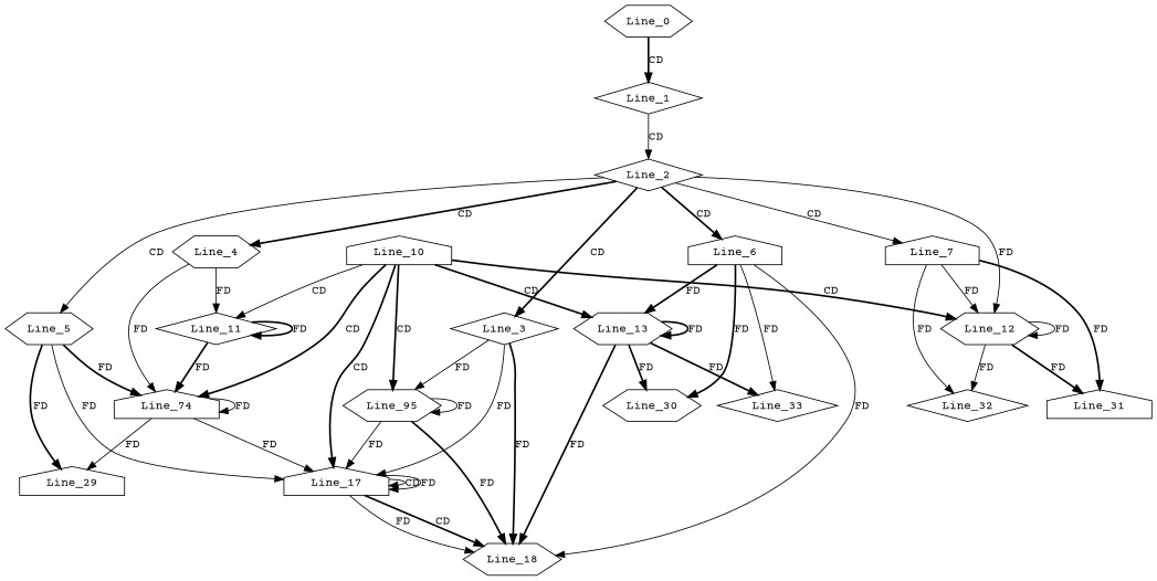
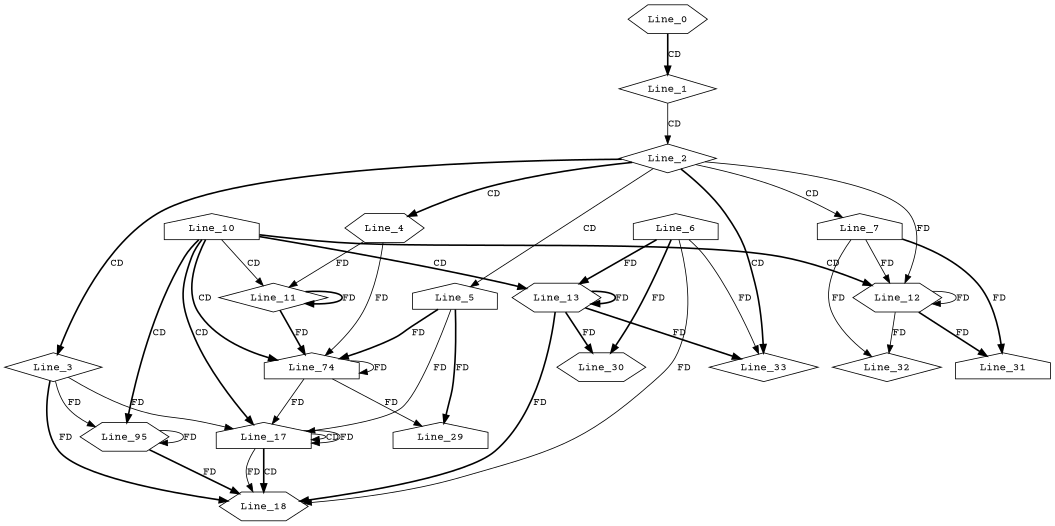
  digraph {
    fontname="Courier Prime"
    node [fontname="Courier Prime" shape=house]
    edge [fontname="Courier Prime" style=bold]
    Line_0 [shape=hexagon]
    Line_1 [shape=diamond]
    Line_2 [shape=diamond]
    Line_3 [shape=diamond]
    Line_4 [shape=hexagon]
-   Line_5 [shape=hexagon]
+   Line_5
    Line_6
    Line_7
    Line_12 [shape=hexagon]
    n10 [label=Line_95 shape=hexagon]
    Line_17
    Line_18 [shape=hexagon]
    Line_11 [shape=diamond]
    n14 [label=Line_74]
    Line_29
    Line_13 [shape=hexagon]
    Line_30 [shape=hexagon]
    Line_33 [shape=diamond]
    Line_31
    Line_32 [shape=diamond]
    Line_10
    Line_0 -> Line_1 [label=CD]
    Line_1 -> Line_2 [label=CD style=solid]
    Line_2 -> Line_3 [label=CD]
    Line_2 -> Line_4 [label=CD]
    Line_2 -> Line_5 [label=CD style=solid]
-   Line_2 -> Line_6 [label=CD]
+   Line_2 -> Line_33 [label=CD]
    Line_2 -> Line_7 [label=CD style=solid]
    Line_2 -> Line_12 [label=FD style=solid]
    Line_3 -> n10 [label=FD style=solid]
    Line_3 -> Line_17 [label=FD style=solid]
    Line_3 -> Line_18 [label=FD]
    Line_4 -> Line_11 [label=FD style=solid]
    Line_4 -> n14 [label=FD style=solid]
    Line_5 -> Line_17 [label=FD style=solid]
    Line_5 -> n14 [label=FD]
    Line_5 -> Line_29 [label=FD]
    Line_6 -> Line_18 [label=FD style=solid]
    Line_6 -> Line_13 [label=FD]
    Line_6 -> Line_30 [label=FD]
    Line_6 -> Line_33 [label=FD style=solid]
    Line_7 -> Line_12 [label=FD style=solid]
    Line_7 -> Line_31 [label=FD]
    Line_7 -> Line_32 [label=FD style=solid]
    Line_12 -> Line_12 [label=FD style=solid]
    Line_12 -> Line_31 [label=FD]
    Line_12 -> Line_32 [label=FD style=solid]
    n10 -> n10 [label=FD style=solid]
-   n10 -> Line_17 [label=FD style=solid]
    n10 -> Line_18 [label=FD]
    Line_17 -> Line_17 [label=CD style=solid]
    Line_17 -> Line_17 [label=FD style=solid]
    Line_17 -> Line_18 [label=CD]
    Line_17 -> Line_18 [label=FD style=solid]
    Line_11 -> Line_11 [label=FD]
    Line_11 -> n14 [label=FD]
    n14 -> Line_17 [label=FD style=solid]
    n14 -> n14 [label=FD style=solid]
    n14 -> Line_29 [label=FD style=solid]
    Line_13 -> Line_18 [label=FD]
    Line_13 -> Line_13 [label=FD]
    Line_13 -> Line_30 [label=FD]
    Line_13 -> Line_33 [label=FD]
    Line_10 -> Line_12 [label=CD]
    Line_10 -> n10 [label=CD]
    Line_10 -> Line_17 [label=CD]
    Line_10 -> Line_11 [label=CD style=solid]
    Line_10 -> n14 [label=CD]
    Line_10 -> Line_13 [label=CD]
  }
